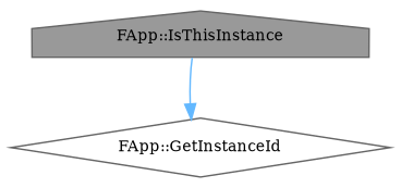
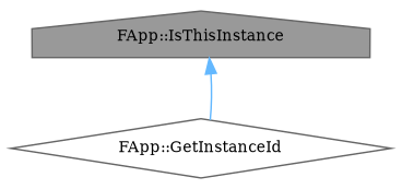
  digraph {
    rankdir=TB
    fontname="DejaVu Serif"
    node [fontname="DejaVu Serif" fontsize=10 style=filled]
    n1 [color=gray40 fillcolor=grey60 fontcolor=black height=0.2 label="FApp::IsThisInstance" shape=house width=0.4]
    n2 [color=grey40 fillcolor=white height=0.2 label="FApp::GetInstanceId" shape=diamond width=0.4]
-   n1 -> n2 [color=steelblue1 fontname="DejaVu Serif" fontsize=10 labelfontname=Helvetica labelfontsize=10 style=solid]
+   n2 -> n1 [color=steelblue1 fontname="DejaVu Serif" fontsize=10 labelfontname=Helvetica labelfontsize=10 style=solid]
  }
